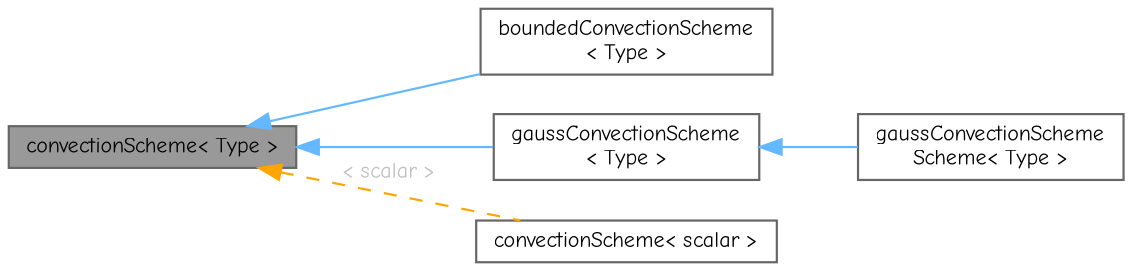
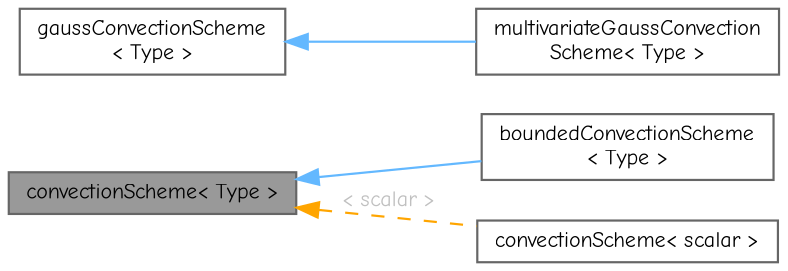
  digraph {
    fontname="Comic Neue"
    rankdir=LR
    node [color=gray40 fillcolor=white fontname="Comic Neue" fontsize=10 shape=box style=filled]
    edge [color=steelblue1 dir=back fontname="Comic Neue" fontsize=10 labelfontname=Helvetica labelfontsize=10 style=solid]
    n1 [fillcolor=grey60 fontcolor=black height=0.2 label="convectionScheme\< Type \>" width=0.4]
    n2 [height=0.2 label="boundedConvectionScheme\l\< Type \>" width=0.4]
    n3 [height=0.2 label="gaussConvectionScheme\l\< Type \>" width=0.4]
    n4 [height=0.2 label="convectionScheme\< scalar \>" width=0.4]
-   n5 [height=0.2 label="gaussConvectionScheme\lScheme\< Type \>" width=0.4]
+   n5 [height=0.2 label="multivariateGaussConvection\lScheme\< Type \>" width=0.4]
    n1 -> n2
-   n1 -> n3
    n1 -> n4 [color=orange fontcolor=grey label=" \< scalar \>" style=dashed]
    n3 -> n5
  }
